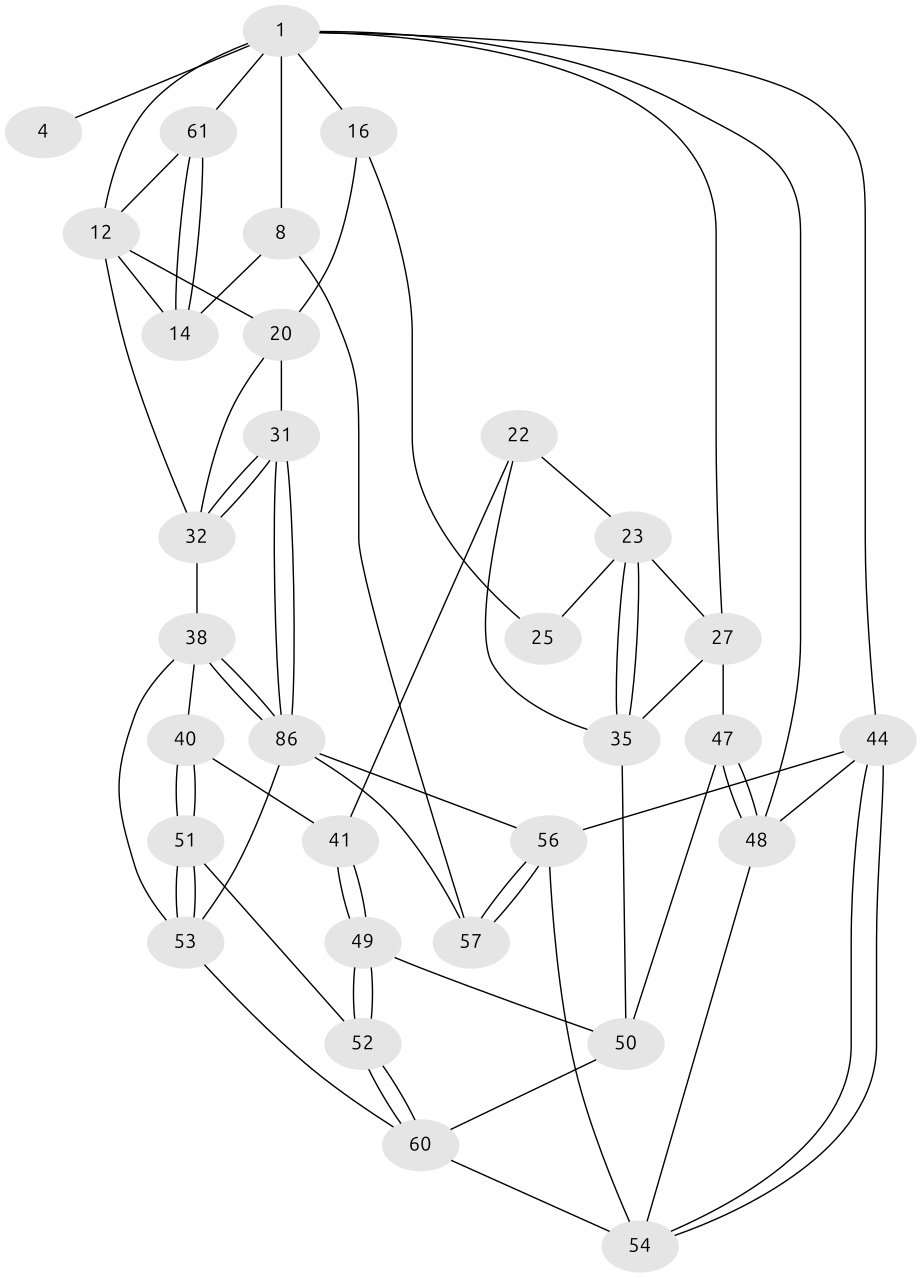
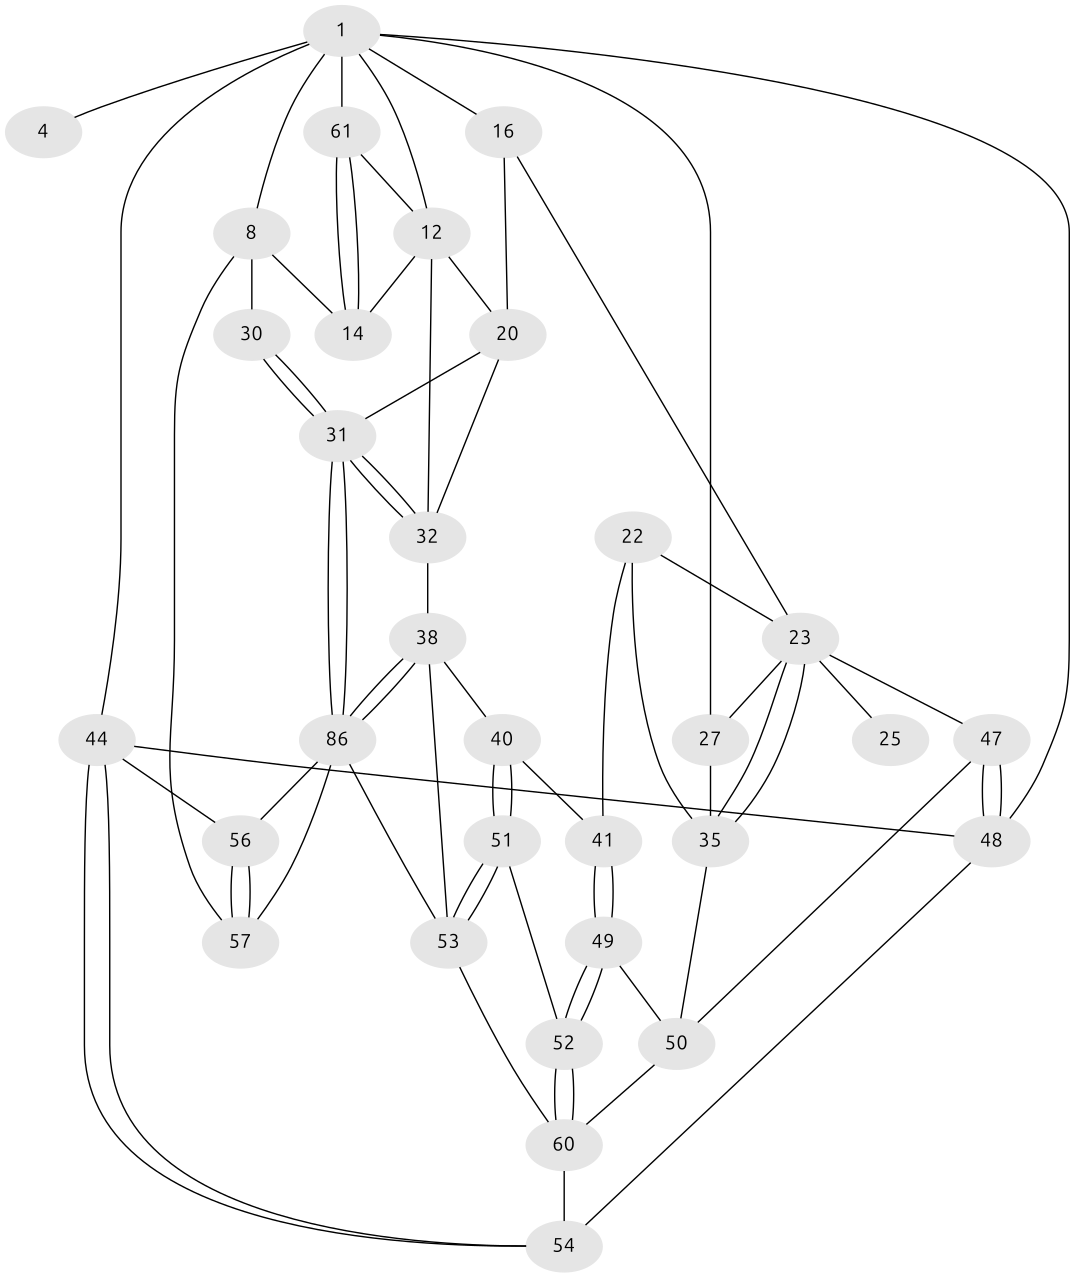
  graph {
    fontname=Ubuntu
    node [color=gray90 fontname=Ubuntu style=filled]
    edge [fontname=Ubuntu]
    1 [super="+2+5"]
    4
    8 [super="+33+9"]
    n4 [label=61]
    12 [super="+19"]
    16 [super="+17"]
    27 [super="+28+36"]
    44 [super="+45"]
    48
    14
+   30
    57
    20 [super="+21"]
    32 [super="+37"]
    25
    35 [super="+43"]
    47
    56 [super="+63"]
    n19 [label=54 super="+65"]
    31
    38 [super="+39"]
    22 [super="+42"]
    23 [super="+24"]
    41
    50 [super="+59"]
    49
    n27 [label=86 super="+54"]
    53 [super="+55"]
    40
    60 [super="+62+61"]
    51
    52
    1 -- 4 [weight=2]
    1 -- 8 [weight=2]
    1 -- n4
    1 -- 12
    1 -- 16 [weight=2]
    1 -- 27
    1 -- 44
    1 -- 48
    8 -- 14
+   8 -- 30 [weight=2]
    8 -- 57
    n4 -- 12
    n4 -- 14
    n4 -- 14
    12 -- 14
    12 -- 20
    12 -- 32
    16 -- 20
-   16 -- 25
+   16 -- 23
    27 -- 35
-   27 -- 47
+   23 -- 47
    44 -- 48
    44 -- 56
    44 -- n19
    44 -- n19
    48 -- n19
+   30 -- 31
+   30 -- 31
    20 -- 32
    20 -- 31
    32 -- 38
    35 -- 50
    47 -- 48
    47 -- 48
    47 -- 50
    56 -- 57
    56 -- 57
-   56 -- n19
    31 -- 32
    31 -- 32
    31 -- n27
    31 -- n27
    38 -- n27
    38 -- n27
    38 -- 53
    38 -- 40
    22 -- 35
    22 -- 23
    22 -- 41
    23 -- 27
    23 -- 25
    23 -- 35
    23 -- 35
    41 -- 49
    41 -- 49
    50 -- 60
    49 -- 50
    49 -- 52
    49 -- 52
    n27 -- 57
    n27 -- 56
    n27 -- 53
    53 -- 60
    40 -- 41
    40 -- 51
    40 -- 51
    60 -- n19 [weight=2]
    51 -- 53
    51 -- 53
    51 -- 52
    52 -- 60
    52 -- 60
  }
